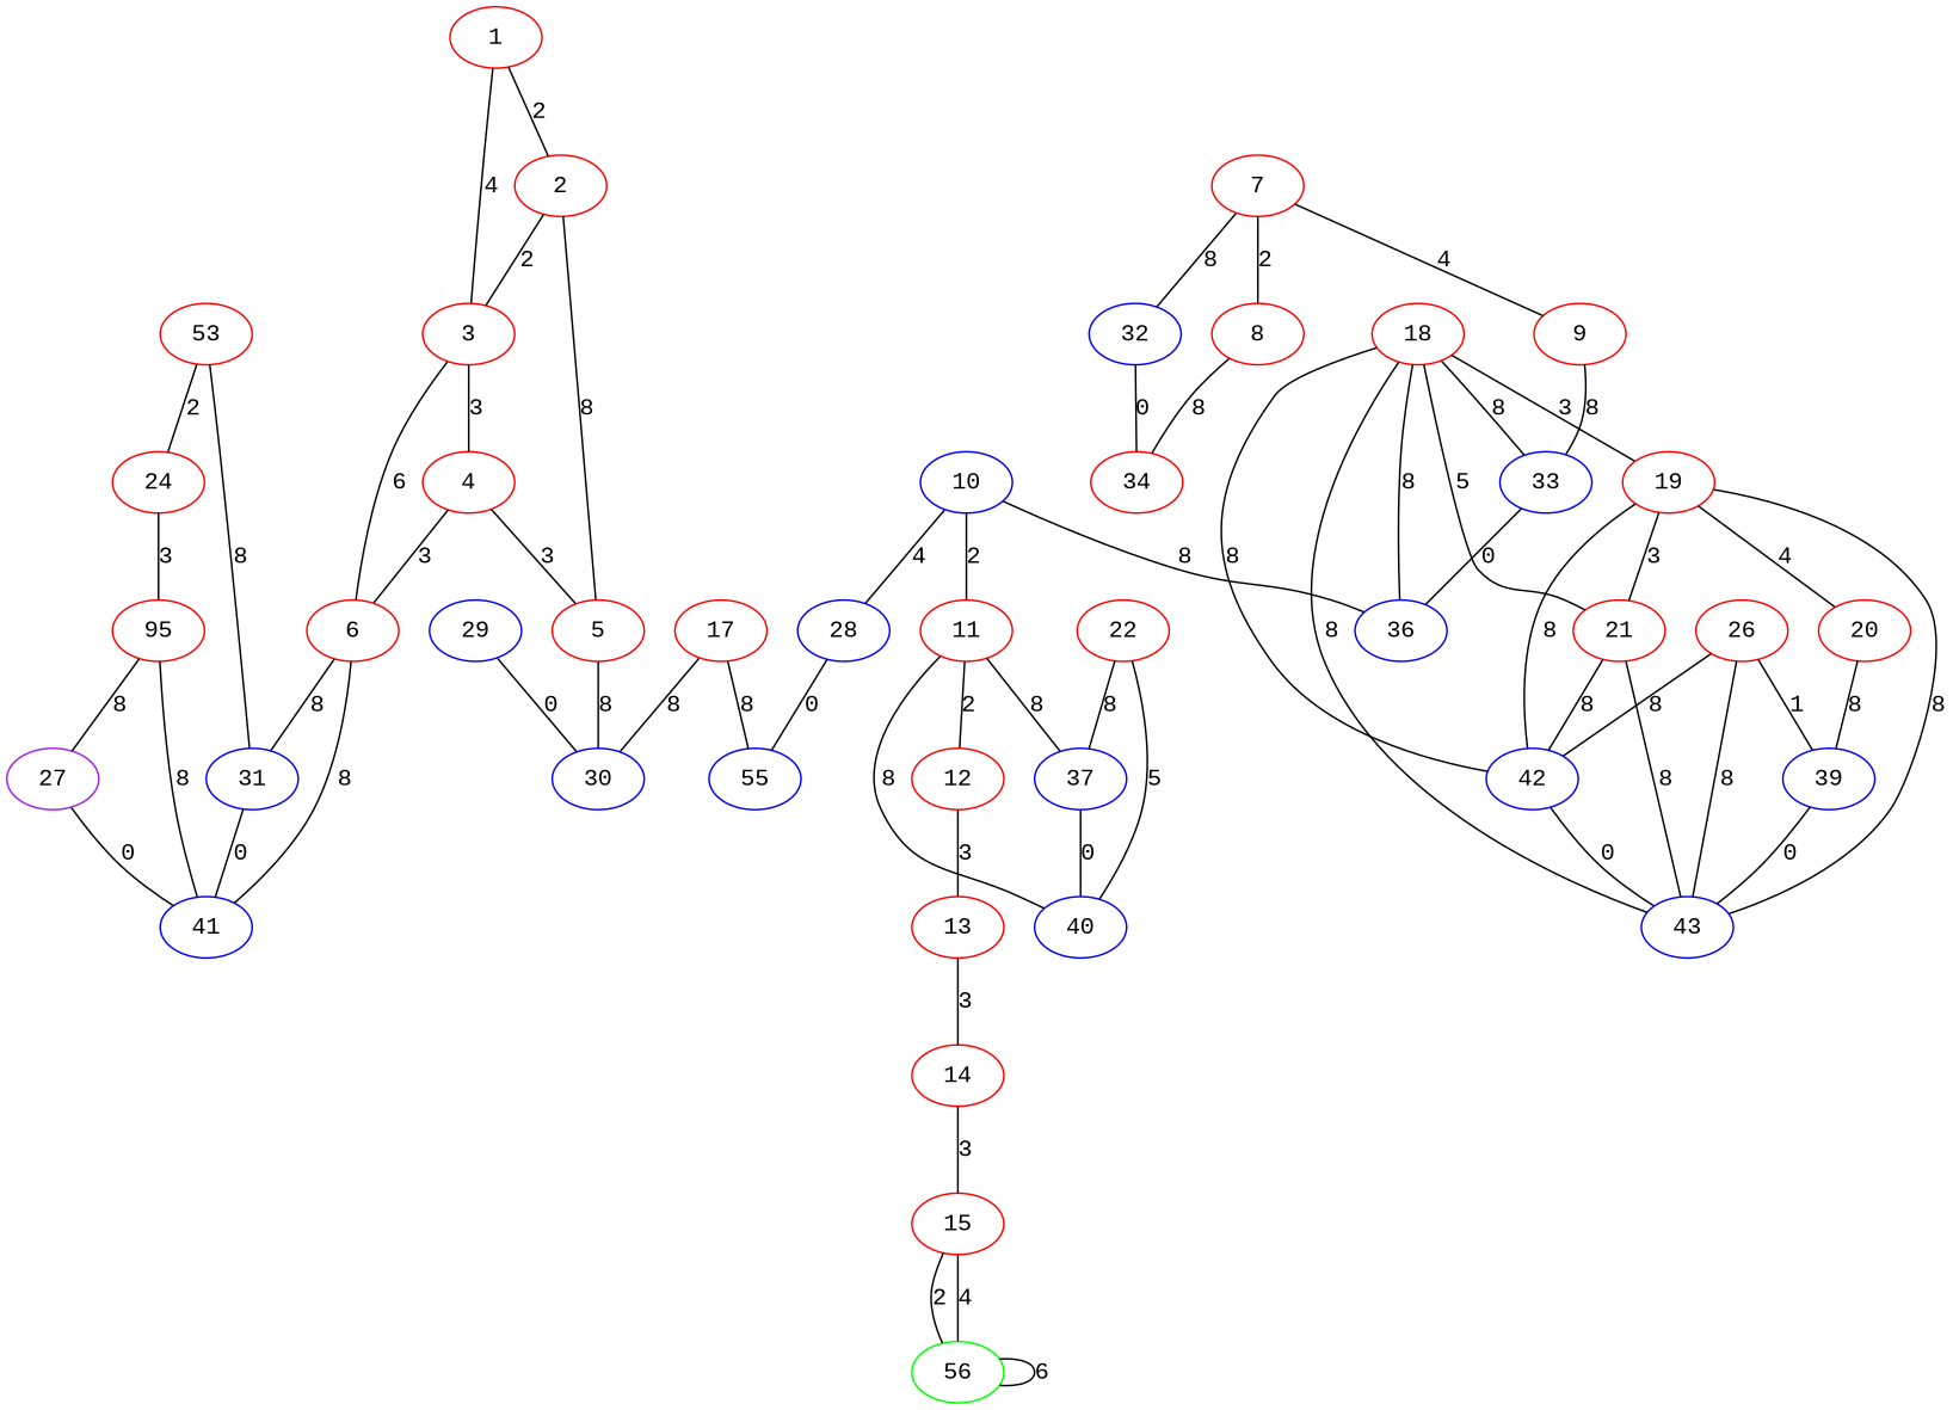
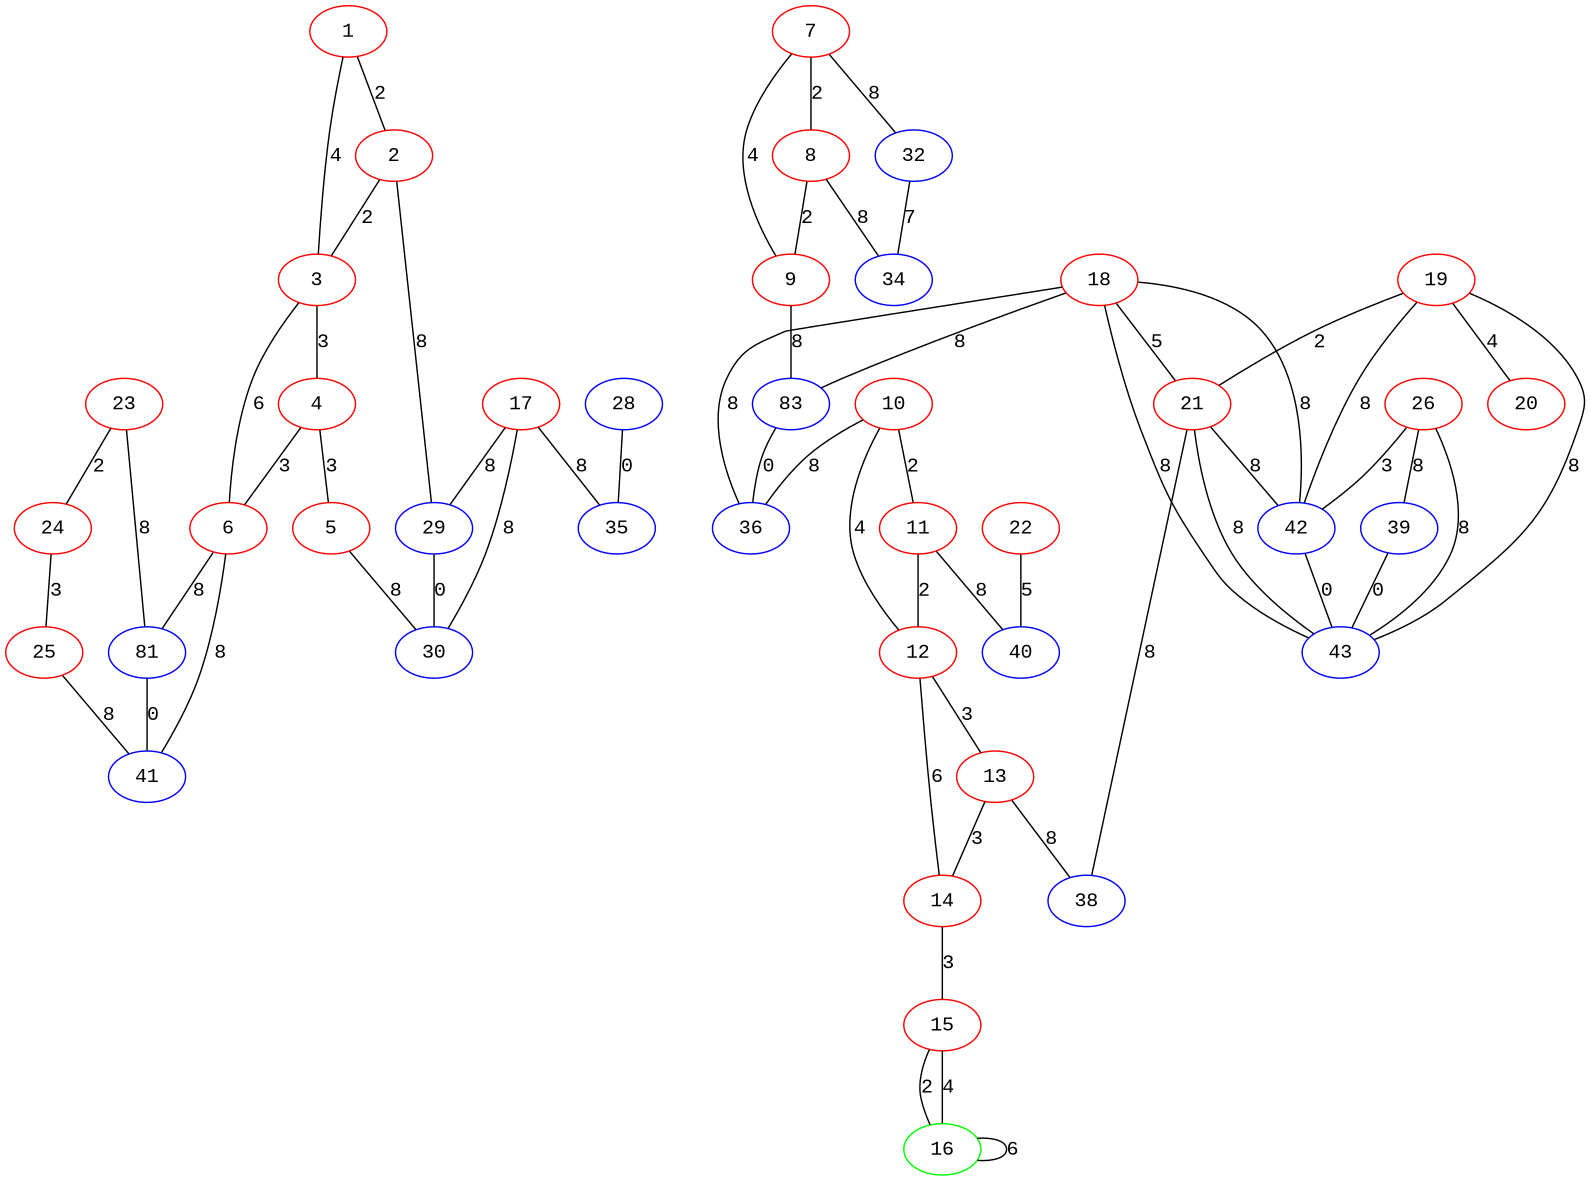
  graph {
    fontname="Liberation Mono"
    node [color=red fontname="Liberation Mono" weight=1]
    edge [fontname="Liberation Mono"]
    1
    2
    3
    28 [color=blue weight=3]
-   35 [color=blue weight=3 label=55]
+   35 [color=blue weight=3]
    29 [color=blue weight=3]
    4
    6
    30 [color=blue weight=3]
    5
-   31 [color=blue weight=3]
+   31 [color=blue weight=3 label=81]
    41 [color=blue weight=3]
    7
    8
    9
    32 [color=blue weight=3]
-   34 [weight=3]
-   33 [color=blue weight=3]
+   34 [color=blue weight=3]
+   33 [color=blue weight=3 label=83]
    36 [color=blue weight=3]
-   10 [color=blue]
+   10
    11
    12
-   37 [color=blue weight=3]
    40 [color=blue weight=3]
    13
    14
+   38 [color=blue weight=3]
    15
-   16 [color=green weight=2 label=56]
+   16 [color=green weight=2]
    17
    18
    19
    21
    42 [color=blue weight=3]
    43 [color=blue weight=3]
    20
    39 [color=blue weight=3]
    22
-   23 [label=53]
+   23
    24
-   25 [label=95]
-   27 [color=purple weight=4]
+   25
    26
    1 -- 2 [label=2]
    1 -- 3 [label=4]
    2 -- 3 [label=2]
-   2 -- 5 [label=8]
+   2 -- 29 [label=8]
    3 -- 4 [label=3]
    3 -- 6 [label=6]
    28 -- 35 [label=0]
    29 -- 30 [label=0]
    4 -- 6 [label=3]
    4 -- 5 [label=3]
    6 -- 31 [label=8]
    6 -- 41 [label=8]
    5 -- 30 [label=8]
    31 -- 41 [label=0]
    7 -- 8 [label=2]
    7 -- 9 [label=4]
    7 -- 32 [label=8]
+   8 -- 9 [label=2]
    8 -- 34 [label=8]
    9 -- 33 [label=8]
-   32 -- 34 [label=0]
+   32 -- 34 [label=7]
    33 -- 36 [label=0]
    10 -- 36 [label=8]
    10 -- 11 [label=2]
-   10 -- 28 [label=4]
+   10 -- 12 [label=4]
    11 -- 12 [label=2]
-   11 -- 37 [label=8]
    11 -- 40 [label=8]
    12 -- 13 [label=3]
-   37 -- 40 [label=0]
+   12 -- 14 [label=6]
    13 -- 14 [label=3]
+   13 -- 38 [label=8]
    14 -- 15 [label=3]
    15 -- 16 [label=2]
    15 -- 16 [label=4]
    16 -- 16 [label=6]
    17 -- 35 [label=8]
+   17 -- 29 [label=8]
    17 -- 30 [label=8]
    18 -- 33 [label=8]
    18 -- 36 [label=8]
-   18 -- 19 [label=3]
    18 -- 21 [label=5]
    18 -- 42 [label=8]
    18 -- 43 [label=8]
-   19 -- 21 [label=3]
+   19 -- 21 [label=2]
    19 -- 42 [label=8]
    19 -- 43 [label=8]
    19 -- 20 [label=4]
+   21 -- 38 [label=8]
    21 -- 42 [label=8]
    21 -- 43 [label=8]
    42 -- 43 [label=0]
-   20 -- 39 [label=8]
    39 -- 43 [label=0]
-   22 -- 37 [label=8]
    22 -- 40 [label=5]
    23 -- 31 [label=8]
    23 -- 24 [label=2]
    24 -- 25 [label=3]
    25 -- 41 [label=8]
-   25 -- 27 [label=8]
-   27 -- 41 [label=0]
-   26 -- 42 [label=8]
+   26 -- 42 [label=3]
    26 -- 43 [label=8]
-   26 -- 39 [label=1]
+   26 -- 39 [label=8]
  }
